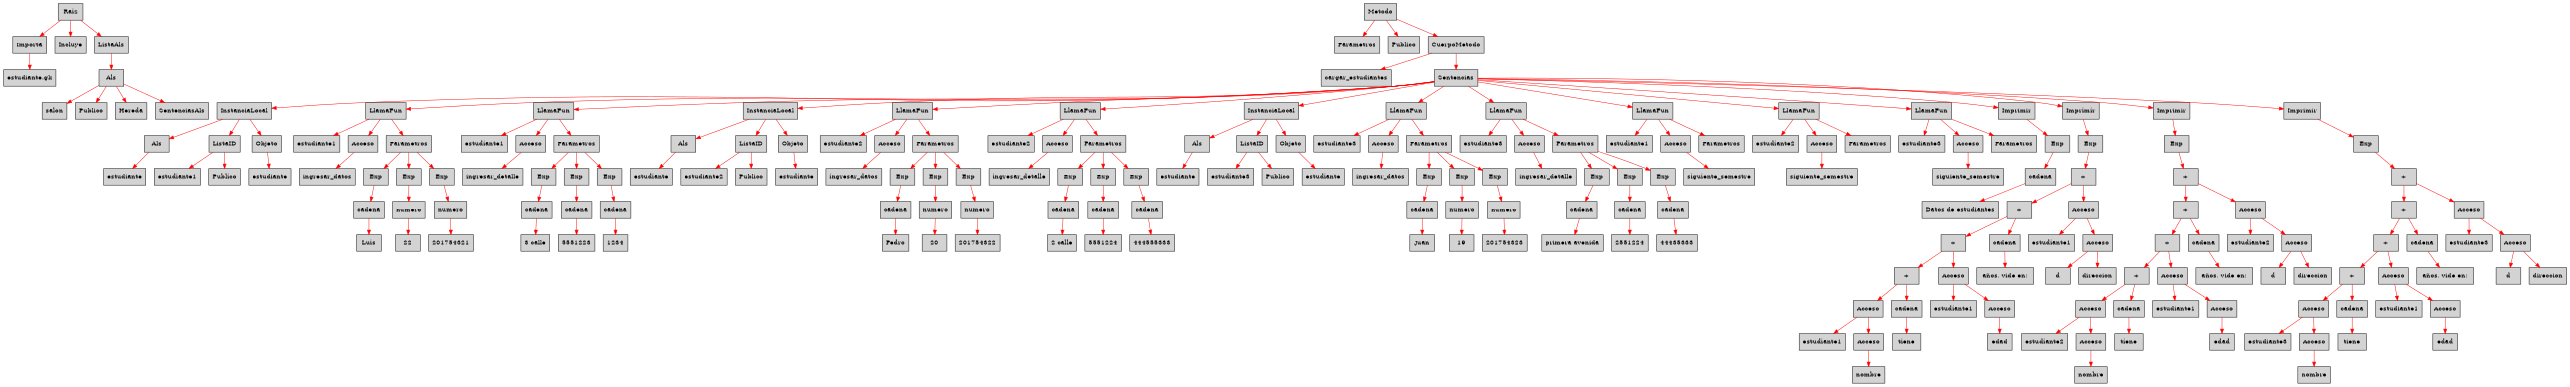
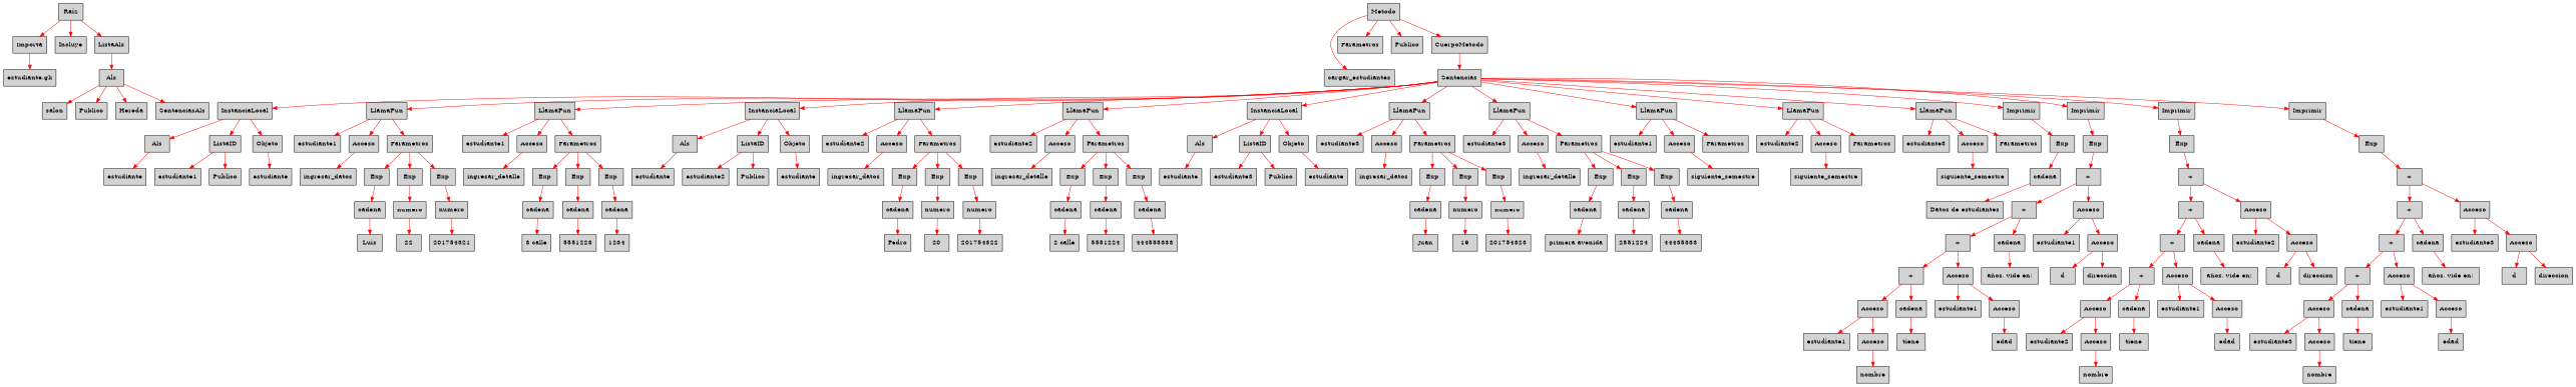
  digraph {
    node [shape=box style=filled]
    edge [color=red]
    n1 [label=Raiz]
    n2 [label=Importa]
    n3 [label=Incluye]
    n4 [label=ListaAls]
    n5 [label="estudiante.gk"]
    n6 [label=Als]
    n7 [label=salon]
    n8 [label=Publico]
    n9 [label=Hereda]
    n10 [label=SentenciasAls]
    n11 [label=Metodo]
    n12 [label=cargar_estudiantes]
    n13 [label=Parametros]
    n14 [label=Publico]
    n15 [label=CuerpoMetodo]
    n16 [label=Sentencias]
    n17 [label=InstanciaLocal]
    n18 [label=LlamaFun]
    n19 [label=LlamaFun]
    n20 [label=InstanciaLocal]
    n21 [label=LlamaFun]
    n22 [label=LlamaFun]
    n23 [label=InstanciaLocal]
    n24 [label=LlamaFun]
    n25 [label=LlamaFun]
    n26 [label=LlamaFun]
    n27 [label=LlamaFun]
    n28 [label=LlamaFun]
    n29 [label=Imprimir]
    n30 [label=Imprimir]
    n31 [label=Imprimir]
    n32 [label=Imprimir]
    n33 [label=Als]
    n34 [label=ListaID]
    n35 [label=Objeto]
    n36 [label=estudiante1]
    n37 [label=Acceso]
    n38 [label=Parametros]
    n39 [label=estudiante1]
    n40 [label=Acceso]
    n41 [label=Parametros]
    n42 [label=Als]
    n43 [label=ListaID]
    n44 [label=Objeto]
    n45 [label=estudiante2]
    n46 [label=Acceso]
    n47 [label=Parametros]
    n48 [label=estudiante2]
    n49 [label=Acceso]
    n50 [label=Parametros]
    n51 [label=Als]
    n52 [label=ListaID]
    n53 [label=Objeto]
    n54 [label=estudiante3]
    n55 [label=Acceso]
    n56 [label=Parametros]
    n57 [label=estudiante3]
    n58 [label=Acceso]
    n59 [label=Parametros]
    n60 [label=estudiante1]
    n61 [label=Acceso]
    n62 [label=Parametros]
    n63 [label=estudiante2]
    n64 [label=Acceso]
    n65 [label=Parametros]
    n66 [label=estudiante3]
    n67 [label=Acceso]
    n68 [label=Parametros]
    n69 [label=Exp]
    n70 [label=Exp]
    n71 [label=Exp]
    n72 [label=Exp]
    n73 [label=estudiante]
    n74 [label=estudiante1]
    n75 [label=Publico]
    n76 [label=estudiante]
    n77 [label=ingresar_datos]
    n78 [label=Exp]
    n79 [label=Exp]
    n80 [label=Exp]
    n81 [label=cadena]
    n82 [label=numero]
    n83 [label=numero]
    n84 [label=Luis]
    n85 [label=22]
    n86 [label=201754321]
    n87 [label=ingresar_detalle]
    n88 [label=Exp]
    n89 [label=Exp]
    n90 [label=Exp]
    n91 [label=cadena]
    n92 [label=cadena]
    n93 [label=cadena]
    n94 [label="3 calle"]
    n95 [label=5551223]
    n96 [label=1234]
    n97 [label=estudiante]
    n98 [label=estudiante2]
    n99 [label=Publico]
    n100 [label=estudiante]
    n101 [label=ingresar_datos]
    n102 [label=Exp]
    n103 [label=Exp]
    n104 [label=Exp]
    n105 [label=cadena]
    n106 [label=numero]
    n107 [label=numero]
    n108 [label=Pedro]
    n109 [label=20]
    n110 [label=201754322]
    n111 [label=ingresar_detalle]
    n112 [label=Exp]
    n113 [label=Exp]
    n114 [label=Exp]
    n115 [label=cadena]
    n116 [label=cadena]
    n117 [label=cadena]
    n118 [label="2 calle"]
    n119 [label=5551224]
    n120 [label=444555333]
    n121 [label=estudiante]
    n122 [label=estudiante3]
    n123 [label=Publico]
    n124 [label=estudiante]
    n125 [label=ingresar_datos]
    n126 [label=Exp]
    n127 [label=Exp]
    n128 [label=Exp]
    n129 [label=cadena]
    n130 [label=numero]
    n131 [label=numero]
    n132 [label=Juan]
    n133 [label=19]
    n134 [label=201754323]
    n135 [label=ingresar_detalle]
    n136 [label=Exp]
    n137 [label=Exp]
    n138 [label=Exp]
    n139 [label=cadena]
    n140 [label=cadena]
    n141 [label=cadena]
    n142 [label="primera avenida"]
    n143 [label=2551224]
    n144 [label=44435333]
    n145 [label=siguiente_semestre]
    n146 [label=siguiente_semestre]
    n147 [label=siguiente_semestre]
    n148 [label=cadena]
    n149 [label="Datos de estudiantes"]
    n150 [label="+"]
    n151 [label="+"]
    n152 [label=Acceso]
    n153 [label="+"]
    n154 [label=cadena]
    n155 [label=estudiante1]
    n156 [label=Acceso]
    n157 [label="+"]
    n158 [label=Acceso]
    n159 [label=" años, vide en: "]
    n160 [label=Acceso]
    n161 [label=cadena]
    n162 [label=estudiante1]
    n163 [label=Acceso]
    n164 [label=estudiante1]
    n165 [label=Acceso]
    n166 [label=" tiene "]
    n167 [label=nombre]
    n168 [label=edad]
    n169 [label=d]
    n170 [label=direccion]
    n171 [label="+"]
    n172 [label="+"]
    n173 [label=Acceso]
    n174 [label="+"]
    n175 [label=cadena]
    n176 [label=estudiante2]
    n177 [label=Acceso]
    n178 [label="+"]
    n179 [label=Acceso]
    n180 [label=" años, vide en: "]
    n181 [label=Acceso]
    n182 [label=cadena]
    n183 [label=estudiante1]
    n184 [label=Acceso]
    n185 [label=estudiante2]
    n186 [label=Acceso]
    n187 [label=" tiene "]
    n188 [label=nombre]
    n189 [label=edad]
    n190 [label=d]
    n191 [label=direccion]
    n192 [label="+"]
    n193 [label="+"]
    n194 [label=Acceso]
    n195 [label="+"]
    n196 [label=cadena]
    n197 [label=estudiante3]
    n198 [label=Acceso]
    n199 [label="+"]
    n200 [label=Acceso]
    n201 [label=" años, vide en: "]
    n202 [label=Acceso]
    n203 [label=cadena]
    n204 [label=estudiante1]
    n205 [label=Acceso]
    n206 [label=estudiante3]
    n207 [label=Acceso]
    n208 [label=" tiene "]
    n209 [label=nombre]
    n210 [label=edad]
    n211 [label=d]
    n212 [label=direccion]
    n1 -> n2
    n1 -> n3
    n1 -> n4
    n2 -> n5
    n4 -> n6
    n6 -> n7
    n6 -> n8
    n6 -> n9
    n6 -> n10
-   n15 -> n12
+   n11 -> n12
    n11 -> n13
    n11 -> n14
    n11 -> n15
    n15 -> n16
    n16 -> n17
    n16 -> n18
    n16 -> n19
    n16 -> n20
    n16 -> n21
    n16 -> n22
    n16 -> n23
    n16 -> n24
    n16 -> n25
    n16 -> n26
    n16 -> n27
    n16 -> n28
    n16 -> n29
    n16 -> n30
    n16 -> n31
    n16 -> n32
    n17 -> n33
    n17 -> n34
    n17 -> n35
    n18 -> n36
    n18 -> n37
    n18 -> n38
    n19 -> n39
    n19 -> n40
    n19 -> n41
    n20 -> n42
    n20 -> n43
    n20 -> n44
    n21 -> n45
    n21 -> n46
    n21 -> n47
    n22 -> n48
    n22 -> n49
    n22 -> n50
    n23 -> n51
    n23 -> n52
    n23 -> n53
    n24 -> n54
    n24 -> n55
    n24 -> n56
    n25 -> n57
    n25 -> n58
    n25 -> n59
    n26 -> n60
    n26 -> n61
    n26 -> n62
    n27 -> n63
    n27 -> n64
    n27 -> n65
    n28 -> n66
    n28 -> n67
    n28 -> n68
    n29 -> n69
    n30 -> n70
    n31 -> n71
    n32 -> n72
    n33 -> n73
    n34 -> n74
    n34 -> n75
    n35 -> n76
    n37 -> n77
    n38 -> n78
    n38 -> n79
    n38 -> n80
    n40 -> n87
    n41 -> n88
    n41 -> n89
    n41 -> n90
    n42 -> n97
    n43 -> n98
    n43 -> n99
    n44 -> n100
    n46 -> n101
    n47 -> n102
    n47 -> n103
    n47 -> n104
    n49 -> n111
    n50 -> n112
    n50 -> n113
    n50 -> n114
    n51 -> n121
    n52 -> n122
    n52 -> n123
    n53 -> n124
    n55 -> n125
    n56 -> n126
    n56 -> n127
    n56 -> n128
    n58 -> n135
    n59 -> n136
    n59 -> n137
    n59 -> n138
    n61 -> n145
    n64 -> n146
    n67 -> n147
    n69 -> n148
    n70 -> n150
    n71 -> n171
    n72 -> n192
    n78 -> n81
    n79 -> n82
    n80 -> n83
    n81 -> n84
    n82 -> n85
    n83 -> n86
    n88 -> n91
    n89 -> n92
    n90 -> n93
    n91 -> n94
    n92 -> n95
    n93 -> n96
    n102 -> n105
    n103 -> n106
    n104 -> n107
    n105 -> n108
    n106 -> n109
    n107 -> n110
    n112 -> n115
    n113 -> n116
    n114 -> n117
    n115 -> n118
    n116 -> n119
    n117 -> n120
    n126 -> n129
    n127 -> n130
    n128 -> n131
    n129 -> n132
    n130 -> n133
    n131 -> n134
    n136 -> n139
    n137 -> n140
    n138 -> n141
    n139 -> n142
    n140 -> n143
    n141 -> n144
    n148 -> n149
    n150 -> n151
    n150 -> n152
    n151 -> n153
    n151 -> n154
    n152 -> n155
    n152 -> n156
    n153 -> n157
    n153 -> n158
    n154 -> n159
    n156 -> n169
    n156 -> n170
    n157 -> n160
    n157 -> n161
    n158 -> n162
    n158 -> n163
    n160 -> n164
    n160 -> n165
    n161 -> n166
    n163 -> n168
    n165 -> n167
    n171 -> n172
    n171 -> n173
    n172 -> n174
    n172 -> n175
    n173 -> n176
    n173 -> n177
    n174 -> n178
    n174 -> n179
    n175 -> n180
    n177 -> n190
    n177 -> n191
    n178 -> n181
    n178 -> n182
    n179 -> n183
    n179 -> n184
    n181 -> n185
    n181 -> n186
    n182 -> n187
    n184 -> n189
    n186 -> n188
    n192 -> n193
    n192 -> n194
    n193 -> n195
    n193 -> n196
    n194 -> n197
    n194 -> n198
    n195 -> n199
    n195 -> n200
    n196 -> n201
    n198 -> n211
    n198 -> n212
    n199 -> n202
    n199 -> n203
    n200 -> n204
    n200 -> n205
    n202 -> n206
    n202 -> n207
    n203 -> n208
    n205 -> n210
    n207 -> n209
  }
